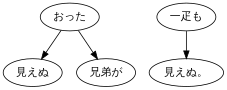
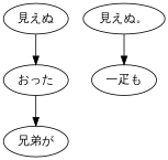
  digraph {
    n1 [label="見えぬ"]
    n2 [label="おった"]
    n3 [label="兄弟が"]
    n4 [label="見えぬ。"]
    n5 [label="一疋も"]
-   n2 -> n1
+   n1 -> n2
    n2 -> n3
-   n5 -> n4
+   n4 -> n5
  }
